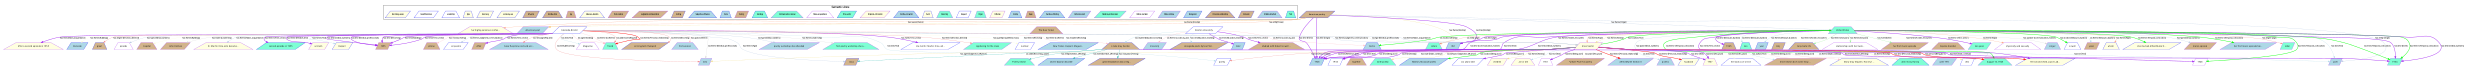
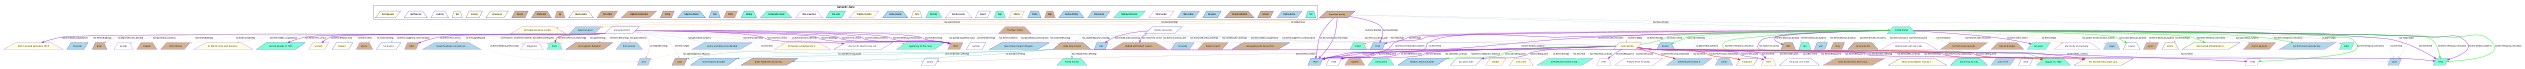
  digraph {
    bgcolor=white
    compound=true
    fontname=Roboto
    rankdir=TB
    node [color=purple fillcolor=tan fontname=Roboto fontsize=12 shape=parallelogram style=filled]
    edge [color=purple fontname=Roboto fontsize=10 penwidth=1 style=solid]
    n1 [color=blue fillcolor=aquamarine fontsize=8 label=Text shape=trapezium]
-   n2 [fillcolor=lightblue fontsize=8 label=Emotion_directed shape=trapezium]
+   n2 [fillcolor=lightblue fontsize=8 label=Emotion_directed]
    n3 [color=blue fontsize=8 label=Inclusion]
    n4 [color=blue fontsize=8 label=Personal_relationship shape=trapezium]
    n5 [color=blue fillcolor=lightblue fontsize=8 label=Being_born]
    n6 [fillcolor=lightblue fontsize=8 label=State_continue]
    n7 [fillcolor=white fontsize=8 label=Ordinal_numbers]
    n8 [fillcolor=aquamarine fontsize=8 label=Medical_professionals]
    n9 [fillcolor=lightblue fontsize=8 label=Reference_text]
    n10 [color=blue fillcolor=lightblue fontsize=8 label=Eventive_affecting shape=trapezium]
    n11 [fontsize=8 label=Rape shape=trapezium]
    n12 [color=blue fillcolor=lightblue fontsize=8 label=Kinship shape=trapezium]
    n13 [fillcolor=lightyellow fontsize=8 label=Cotheme]
    n14 [fillcolor=aquamarine fontsize=8 label=Origin shape=trapezium]
    n15 [color=blue fillcolor=white fontsize=8 label=Request]
+   n16 [fillcolor=white fontsize=8 label=Education_teaching shape=trapezium]
    n17 [fillcolor=aquamarine fontsize=8 label=Becoming shape=trapezium]
    n18 [color=blue fillcolor=lightyellow fontsize=8 label=Event shape=trapezium]
    n19 [color=blue fillcolor=lightblue fontsize=8 label=Hostile_encounter shape=trapezium]
    n20 [fillcolor=lightyellow fontsize=8 label=Temporal_collocation]
    n21 [color=blue fillcolor=aquamarine fontsize=8 label=Time_vector]
    n22 [fillcolor=white fontsize=8 label=Make_acquaintance shape=trapezium]
    n23 [fillcolor=aquamarine fontsize=8 label=Communication_manner shape=trapezium]
    n24 [color=blue fillcolor=aquamarine fontsize=8 label=Buildings shape=trapezium]
    n25 [fontsize=8 label=Feeling]
    n26 [color=blue fillcolor=lightblue fontsize=8 label=Fame shape=trapezium]
    n27 [color=blue fillcolor=lightblue fontsize=8 label=Subjective_influence shape=trapezium]
    n28 [color=blue fontsize=8 label=Visiting]
    n29 [fontsize=8 label=Judgment_communication]
    n30 [fontsize=8 label=Text_creation]
    n31 [color=blue fillcolor=lightyellow fontsize=8 label=Measure_duration shape=trapezium]
    n32 [fontsize=8 label=Age shape=trapezium]
    n33 [color=blue fontsize=8 label=Relative_time shape=trapezium]
    n34 [color=blue fontsize=8 label=Win_prize]
    n35 [color=blue fillcolor=lightyellow fontsize=8 label=Locale_by_use]
    n36 [color=blue fillcolor=lightyellow fontsize=8 label=Receiving]
    n37 [color=blue fillcolor=lightyellow fontsize=8 label=Type shape=trapezium]
    n38 [color=blue fillcolor=white fontsize=8 label=Leadership shape=trapezium]
-   n39 [color=blue fillcolor=white fontsize=8 label=Quantified_mass]
+   n39 [color=blue fillcolor=white fontsize=8 label=Quantified_mass shape=trapezium]
    n40 [color=blue fillcolor=lightyellow fontsize=8 label=Becoming_aware]
    n41 [fillcolor=lightyellow label="her highly personal, confes..." shape=trapezium]
    n42 [color=blue fillcolor=white label="her book Live or Die" shape=trapezium]
    n43 [fillcolor=lightblue label="poetry workshop she attended"]
-   n44 [fillcolor=aquamarine label="first poetry workshop she a..." shape=trapezium]
+   n44 [fillcolor=lightyellow label="first poetry workshop she a..." shape=trapezium]
    n45 [label="studied with Robert Lowell ..." shape=trapezium]
    n46 [label="Anne Sexton born Anne Gray ..."]
    n47 [color=blue fillcolor=lightyellow label="she married Alfred Muller S..."]
    n48 [color=blue fillcolor=lightyellow label="Mary Gray Staples  Harvey 1..." shape=trapezium]
    n49 [color=blue fillcolor=white label="she met Dr. Martin Orne, wh..."]
    n50 [fillcolor=aquamarine label="registering for the class"]
    n51 [label=1955]
    n52 [color=blue fillcolor=aquamarine label="Anne Gray Harvey" shape=trapezium]
    n53 [color=blue fillcolor=lightyellow label=husband]
    n54 [label="manic episode"]
    n55 [fillcolor=lightyellow label=1967 shape=trapezium]
    n56 [fillcolor=lightblue label="her first manic episode tak..."]
    n57 [label=phone shape=trapezium]
    n58 [fillcolor=lightblue label=University]
    n59 [color=blue fillcolor=white label="her poems"]
    n60 [label=After]
    n61 [fillcolor=lightblue label="American poet"]
+   n62 [label="Robert Lowell"]
    n63 [color=blue label="alongside poets Sylvia Plat..."]
    n64 [fillcolor=aquamarine label=older]
    n65 [fillcolor=aquamarine label=sisters shape=trapezium]
    n66 [color=blue fillcolor=lightblue label=1923]
    n67 [fillcolor=lightblue label="make the phone call and acc..." shape=trapezium]
    n68 [color=blue fillcolor=white label=1953]
    n69 [color=blue label=1945 shape=trapezium]
    n70 [fillcolor=lightblue label=who]
    n71 [color=blue fillcolor=lightblue label="severe bipolar disorder"]
    n72 [color=blue label="American poetry"]
    n73 [color=blue fillcolor=lightblue label=1928]
    n74 [fillcolor=lightblue label=poet]
    n75 [fillcolor=aquamarine label="United States" shape=trapezium]
    n76 [color=blue fillcolor=aquamarine label=two shape=trapezium]
    n77 [fillcolor=lightyellow label="Anne Sexton"]
    n78 [color=blue fillcolor=white label=child]
    n79 [fillcolor=aquamarine label="August 16, 1948" shape=trapezium]
    n80 [color=blue fillcolor=lightyellow label="Her second child, Joyce Lad..."]
    n81 [fillcolor=white label=1948]
    n82 [color=blue fillcolor=lightblue label=year]
    n83 [color=blue fillcolor=lightblue label=Boston shape=trapezium]
    n84 [color=blue label=long]
    n85 [color=blue label="her private life" shape=trapezium]
    n86 [fillcolor=white label="relationships with her husb..." shape=trapezium]
    n87 [label="her first manic episode"]
    n88 [label="bipolar disorder" shape=trapezium]
    n89 [fillcolor=aquamarine label="two years"]
    n90 [fillcolor=white label="physically and sexually" shape=trapezium]
    n91 [fillcolor=lightblue label=singer shape=trapezium]
    n92 [color=blue fillcolor=white label=Lowell shape=trapezium]
    n93 [fillcolor=aquamarine label=1954]
    n94 [label=years]
    n95 [color=blue fillcolor=lightyellow label=whom shape=trapezium]
    n96 [fillcolor=lightblue label="until 1973"]
    n97 [label=together shape=trapezium]
    n98 [color=blue fillcolor=white label=poetry]
    n99 [fillcolor=aquamarine label="write poetry" shape=trapezium]
    n100 [color=blue fillcolor=lightblue label="Newton, Massachusetts"]
    n101 [color=blue fillcolor=white label="two years later"]
    n102 [fillcolor=lightyellow label=children]
    n103 [fillcolor=lightyellow label="Live or Die" shape=trapezium]
+   n104 [fillcolor=aquamarine label="Alfred Muller Sexton II and..."]
    n105 [fillcolor=white label=1901 shape=trapezium]
-   n106 [label="Pulitzer Prize for poetry"]
+   n106 [fillcolor=white label="Pulitzer Prize for poetry"]
    n107 [fillcolor=lightblue label="Alfred Muller Sexton II"]
    n108 [fillcolor=lightblue label=poems shape=trapezium]
    n109 [color=blue label="great trepidation about reg..."]
    n110 [fillcolor=white label=Magazine shape=trapezium]
    n111 [fillcolor=aquamarine label=friend shape=trapezium]
    n112 [color=blue fillcolor=lightblue label="New Yorker, Harper's Magazi..."]
    n113 [color=blue label="her long-term therapist"]
    n114 [fillcolor=lightblue label="first session" shape=trapezium]
    n115 [color=blue fillcolor=white label="Boston University"]
    n116 [color=blue label="Linda Gray Sexton" shape=trapezium]
    n117 [color=blue fillcolor=lightblue label=later]
    n118 [fillcolor=aquamarine label="Poetry Sexton" shape=trapezium]
    n119 [color=blue label=class]
    n120 [fillcolor=lightyellow label="After a second episode in 1955" shape=trapezium]
    n121 [color=blue fillcolor=white label=number]
    n122 [color=blue fillcolor=lightblue label=Glenside]
    n123 [color=blue label=great shape=trapezium]
    n124 [fillcolor=white label=episode shape=trapezium]
    n125 [label=Hospital shape=trapezium]
    n126 [color=blue fillcolor=white label="Glenside, Bristol"]
    n127 [label="John Holmes"]
    n128 [fillcolor=lightyellow label="Dr. Martin Orne, who became..." shape=trapezium]
    n129 [color=blue fillcolor=aquamarine label="second episode in 1955"]
    n130 [fillcolor=lightyellow label=acclaim]
    n131 [color=blue fillcolor=lightyellow label="Harper's"]
    n132 [label="The New Yorker" shape=trapezium]
    subgraph cluster_1 {
      subgraph sub_2 {
        color=red
        fillcolor=lightcoral
        label=People
        style=filled
      }
    }
    subgraph cluster_3 {
      subgraph sub_4 {
        color=green
        fillcolor=lightgreen
        label=Locations
        style=filled
      }
    }
    subgraph cluster_5 {
      subgraph sub_6 {
        color=orange
        fillcolor=lightyellow
        label=Events
        style=filled
      }
    }
    subgraph cluster_7 {
      subgraph sub_8 {
        color=blue
        fillcolor=lightblue
        label=Concepts
        style=filled
      }
    }
    subgraph cluster_9 {
      subgraph sub_10 {
        color=gray
        fillcolor=lightgray
        label=Other
        style=filled
      }
    }
    subgraph cluster_11 {
      color=black
      fillcolor=white
      label="Semantic Anne"
      rank=sink
      style=filled
      n1
      n2
      n3
      n4
      n5
      n6
      n7
      n8
      n9
      n10
      n11
      n12
      n13
      n14
      n15
+     n16
      n17
      n18
      n19
      n20
      n21
      n22
      n23
      n24
      n25
      n26
      n27
      n28
      n29
      n30
      n31
      n32
      n33
      n34
      n35
      n36
      n37
      n38
      n39
      n40
    }
    n72 -> n41 [color=lightsalmon label="has reason [Fame]" style=bold]
    n72 -> n61 [color=lightsalmon label="has entity [Fame]"]
    n72 -> n61 [color=lightgoldenrod label="has theme [Kinship]" style=bold]
    n72 -> n65 [color=lightgoldenrod label="has theme [Kinship]" style=bold]
    n72 -> n66 [label="has time [Kinship]" penwidth=2]
    n72 -> n73 [label="has time [Fame]" penwidth=2]
    n72 -> n73 [label="has time [Origin]" penwidth=2 style=bold]
    n72 -> n74 [color=lightsteelblue label="has entity [Origin]" style=bold]
    n72 -> n75 [color=lightsteelblue label="has theme [Origin]" style=bold]
    n75 -> n47 [color=green label="has theme [Temporal_collocation]" penwidth=2]
    n75 -> n54 [color=lightsteelblue label="has type [Ordinal_numbers]" style=bold]
    n75 -> n56 [color=green label="has theme [Temporal_collocation]" penwidth=2 style=bold]
    n75 -> n64 [color=lightcoral label="has degree [Age]"]
    n75 -> n65 [color=lightcoral label="has entity [Age]" style=bold]
    n75 -> n66 [label="has time [Age]" penwidth=2]
    n75 -> n68 [label="has time [Ordinal_numbers]" penwidth=2 style=bold]
    n75 -> n69 [label="has time [Measure_duration]" penwidth=2]
    n75 -> n73 [label="has time [Communication_manner]" penwidth=2]
    n75 -> n73 [label="has time [Text]" penwidth=2]
    n75 -> n74 [color=lightblue label="has text [Text]" style=""]
    n75 -> n76 [color=lightblue label="has theme [Measure_duration]" style=""]
    n75 -> n77 [color=lightyellow label="has theme [Hostile_encounter]" style=""]
    n75 -> n77 [color=lightsalmon label="has theme [Rape]"]
    n75 -> n77 [color=lightgoldenrod label="has theme [Kinship]"]
    n75 -> n78 [color=lightsteelblue label="has type [Ordinal_numbers]" style=bold]
    n75 -> n79 [color=green label="has theme [Temporal_collocation]" penwidth=2]
    n75 -> n80 [label="has event [Time_vector]" penwidth=2]
    n75 -> n81 [color=green label="has time [Temporal_collocation]" penwidth=2 style=bold]
    n75 -> n82 [color=lightblue label="has theme [Measure_duration]" style=""]
    n75 -> n83 [color=green label="has location [Kinship]" penwidth=2 style=bold]
    n75 -> n84 [color=lightyellow label="has theme [Hostile_encounter]" style=""]
    n75 -> n85 [color=lightgreen label="has theme [Inclusion]"]
    n75 -> n86 [color=lightgreen label="has theme [Inclusion]"]
    n75 -> n87 [color=lightgreen label="has event [Event]" style=bold]
    n75 -> n88 [color=lightyellow label="has theme [Hostile_encounter]" style=""]
    n75 -> n89 [label="has theme [Time_vector]" penwidth=2 style=bold]
    n75 -> n90 [color=lightsalmon label="has theme [Rape]" style=bold]
    n75 -> n91 [color=lightgray label="has speaker [Communication_manner]" style=""]
    n75 -> n92 [color=green label="has location [Measure_duration]" penwidth=2 style=bold]
    n75 -> n93 [color=green label="has theme [Temporal_collocation]" penwidth=2 style=bold]
    n75 -> n93 [label="has time [Ordinal_numbers]" penwidth=2 style=bold]
    n75 -> n93 [color=green label="has time [Temporal_collocation]" penwidth=2]
    n75 -> n93 [label="has time [Event]" penwidth=2]
    n75 -> n94 [color=lightblue label="has theme [Measure_duration]" style=""]
    n75 -> n95 [color=lightsalmon label="has theme [Rape]" style=bold]
    n77 -> n42 [color=lightyellow label="has theme [Win_prize]" style=""]
    n77 -> n46 [color=lightblue label="has author [Text]" style=""]
    n77 -> n48 [color=lightpink label="has theme [Being_born]" style=""]
    n77 -> n52 [color=lightpink label="has theme [Being_born]" style=""]
    n77 -> n53 [color=red label="has theme [Personal_relationship]" penwidth=2]
    n77 -> n55 [label="has time [Text]" penwidth=2 style=bold]
    n77 -> n55 [label="has time [Win_prize]" penwidth=2]
    n77 -> n68 [label="has time [Kinship]" penwidth=2]
    n77 -> n70 [color=lightgoldenrod label="has agent [Subjective_influence]" style=bold]
    n77 -> n73 [label="has time [Reference_text]" penwidth=2 style=bold]
    n77 -> n73 [label="has time [Text]" penwidth=2 style=bold]
    n77 -> n73 [label="has time [Being_born]" penwidth=2 style=bold]
    n77 -> n74 [color=lightblue label="has text [Text]" style=""]
    n77 -> n75 [color=green label="has location [Text]" penwidth=2]
    n77 -> n78 [color=lightgoldenrod label="has theme [Kinship]" style=bold]
    n77 -> n79 [color=red label="has time [Personal_relationship]" penwidth=2 style=bold]
    n77 -> n80 [color=red label="has person [Being_born]" penwidth=2 style=bold]
    n77 -> n81 [label="has time [State_continue]" penwidth=2 style=bold]
    n77 -> n96 [color=lightcyan label="has theme [State_continue]" style=bold]
    n77 -> n97 [color=lightcyan label="has state [State_continue]"]
    n77 -> n98 [color=lightcoral label="has text [Text_creation]"]
    n77 -> n99 [color=lightgoldenrod label="has behavior [Subjective_influence]"]
    n77 -> n100 [color=green label="has location [Being_born]" penwidth=2]
    n77 -> n101 [label="has time [Being_born]" penwidth=2]
    n77 -> n102 [color=lightgoldenrod label="has theme [Kinship]"]
    n77 -> n103 [color=lightblue label="has text [Text]" style=""]
+   n77 -> n104 [color=lightcyan label="has entity [State_continue]"]
    n77 -> n105 [label="has time [Being_born]" penwidth=2]
    n77 -> n106 [color=lightyellow label="has prize [Win_prize]" style=""]
    n77 -> n107 [color=red label="has theme [Personal_relationship]" penwidth=2 style=bold]
    n77 -> n108 [color=lightblue label="has text [Text]" style=""]
    n115 -> n45 [label="has event [Time_vector]" penwidth=2]
    n115 -> n58 [color=lightpink label="has theme [Locale_by_use]" style=""]
+   n115 -> n62 [color=lightblue label="has teacher [Education_teaching]" style=""]
    n115 -> n63 [color=lightblue label="has role [Education_teaching]" style=""]
    n115 -> n83 [color=lightpink label="has theme [Locale_by_use]" style=""]
    n115 -> n116 [color=lightblue label="has student [Education_teaching]" style=""]
    n115 -> n117 [label="has time [Education_teaching]" penwidth=2 style=bold]
    n116 -> n71 [color=lightseagreen label="has event [Eventive_affecting]"]
    n116 -> n93 [label="has time [Eventive_affecting]" penwidth=2]
    n116 -> n109 [color=lightseagreen label="has evaluation [Feeling]"]
    n116 -> n118 [color=lightseagreen label="has entity [Eventive_affecting]" style=bold]
    n116 -> n119 [color=lightseagreen label="has state [Becoming_aware]" style=bold]
    n126 -> n43 [color=lightsteelblue label="has type [Ordinal_numbers]" style=bold]
    n126 -> n44 [color=lightgray label="has theme [Leadership]" style=""]
    n126 -> n49 [label="has event [Time_vector]" penwidth=2]
    n126 -> n50 [color=lightcoral label="has theme [Emotion_directed]"]
    n126 -> n51 [label="has time [Medical_professionals]" penwidth=2 style=bold]
    n126 -> n51 [label="has time [Becoming]" penwidth=2]
    n126 -> n51 [label="has time [Buildings]" penwidth=2]
    n126 -> n51 [label="has time [Time_vector]" penwidth=2]
    n126 -> n51 [label="has time [Ordinal_numbers]" penwidth=2]
    n126 -> n57 [color=lightpink label="has means [Visiting]" style=""]
    n126 -> n59 [color=lightsteelblue label="has theme [Judgment_communication]"]
    n126 -> n60 [label="has theme [Time_vector]" penwidth=2]
    n126 -> n67 [color=lightcoral label="has message [Request]" style=bold]
    n126 -> n70 [color=lightcoral label="has entity [Becoming]" style=bold]
    n126 -> n70 [color=lightgray label="has theme [Medical_professionals]" style=""]
    n126 -> n77 [color=lightsteelblue label="has theme [Make_acquaintance]" style=bold]
    n126 -> n77 [color=lightsteelblue label="has theme [Judgment_communication]"]
    n126 -> n77 [color=lightgray label="has type [Medical_professionals]" style=""]
    n126 -> n98 [color=lightblue label="has text [Text]" style=""]
    n126 -> n110 [color=lightblue label="has text [Text]" style=""]
    n126 -> n111 [color=lightcoral label="has addressee [Request]" style=bold]
    n126 -> n111 [color=red label="has theme [Personal_relationship]" penwidth=2 style=bold]
    n126 -> n111 [color=lightpink label="has agent [Visiting]" style=""]
    n126 -> n111 [color=lightpink label="has theme [Cotheme]" style=""]
    n126 -> n113 [color=lightcoral label="has theme [Becoming]"]
    n126 -> n114 [color=lightpink label="has goal [Cotheme]" style=""]
    n126 -> n116 [color=lightpink label="has theme [Cotheme]" style=""]
    n126 -> n119 [color=lightsteelblue label="has theme [Type]"]
    n126 -> n120 [label="has time [Make_acquaintance]" penwidth=2 style=bold]
    n126 -> n121 [color=lightgoldenrodyellow label="has quantity [Quantified_mass]" style=bold]
    n126 -> n122 [color=lightgoldenrodyellow label="has theme [Buildings]"]
    n126 -> n123 [color=lightcoral label="has degree [Emotion_directed]"]
    n126 -> n124 [color=lightsteelblue label="has type [Ordinal_numbers]"]
    n126 -> n125 [color=lightgoldenrodyellow label="has theme [Buildings]" style=bold]
    n126 -> n127 [color=lightgray label="has leader [Leadership]" style=""]
    n126 -> n128 [color=lightsteelblue label="has theme [Make_acquaintance]" style=bold]
    n126 -> n129 [label="has theme [Time_vector]" penwidth=2 style=bold]
    n126 -> n130 [label="has theme [Relative_time]" penwidth=2 style=bold]
    n126 -> n131 [color=lightblue label="has theme [Text]" style=""]
    n132 -> n112 [color=lightcyan label="has recipient [Receiving]"]
    n132 -> n121 [color=lightcyan label="has theme [Receiving]"]
  }
